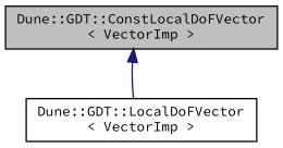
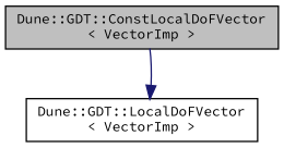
  digraph {
    fontname="Source Code Pro"
    node [color=black fontname="Source Code Pro" fontsize=10 shape=record style=filled]
    n1 [fillcolor=grey75 fontcolor=black height=0.2 label="Dune::GDT::ConstLocalDoFVector\l\< VectorImp \>" width=0.4]
    n2 [fillcolor=white height=0.2 label="Dune::GDT::LocalDoFVector\l\< VectorImp \>" width=0.4]
-   n1 -> n2 [color=midnightblue dir=back fontname="Source Code Pro" fontsize=10 labelfontname=Helvetica labelfontsize=10 style=solid]
+   n2 -> n1 [color=midnightblue dir=back fontname="Source Code Pro" fontsize=10 labelfontname=Helvetica labelfontsize=10 style=solid]
  }
